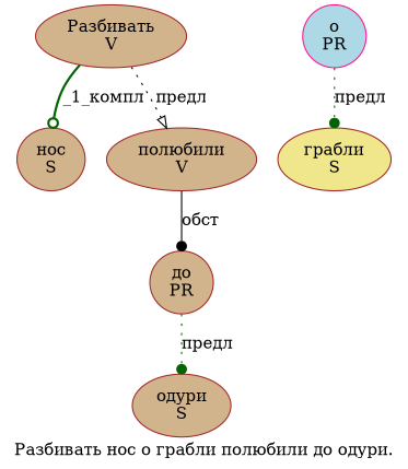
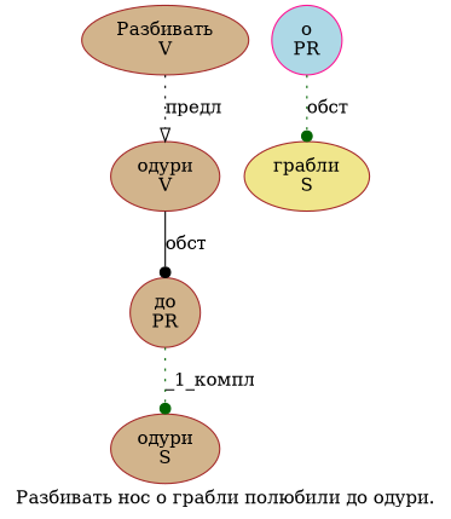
  digraph {
    label="Разбивать нос о грабли полюбили до одури."
    node [color=brown fillcolor=tan penwidth=1 shape=ellipse style=filled]
    edge [arrowhead=dot color=darkgreen style=dotted]
    n1 [label="Разбивать\nV"]
-   n2 [label="нос\nS"]
-   n3 [label="полюбили\nV"]
+   n3 [label="одури\nV"]
    n4 [color=deeppink fillcolor=lightblue label="о\nPR"]
    n5 [fillcolor=khaki label="грабли\nS"]
    n6 [label="до\nPR"]
    n7 [label="одури\nS"]
-   n1 -> n2 [arrowhead=odot label="_1_компл" style=bold]
    n1 -> n3 [arrowhead=onormal color=black label="предл"]
    n3 -> n6 [color=black label="обст" style=solid]
-   n4 -> n5 [label="предл"]
-   n6 -> n7 [label="предл"]
+   n4 -> n5 [label="обст"]
+   n6 -> n7 [label="_1_компл"]
  }
